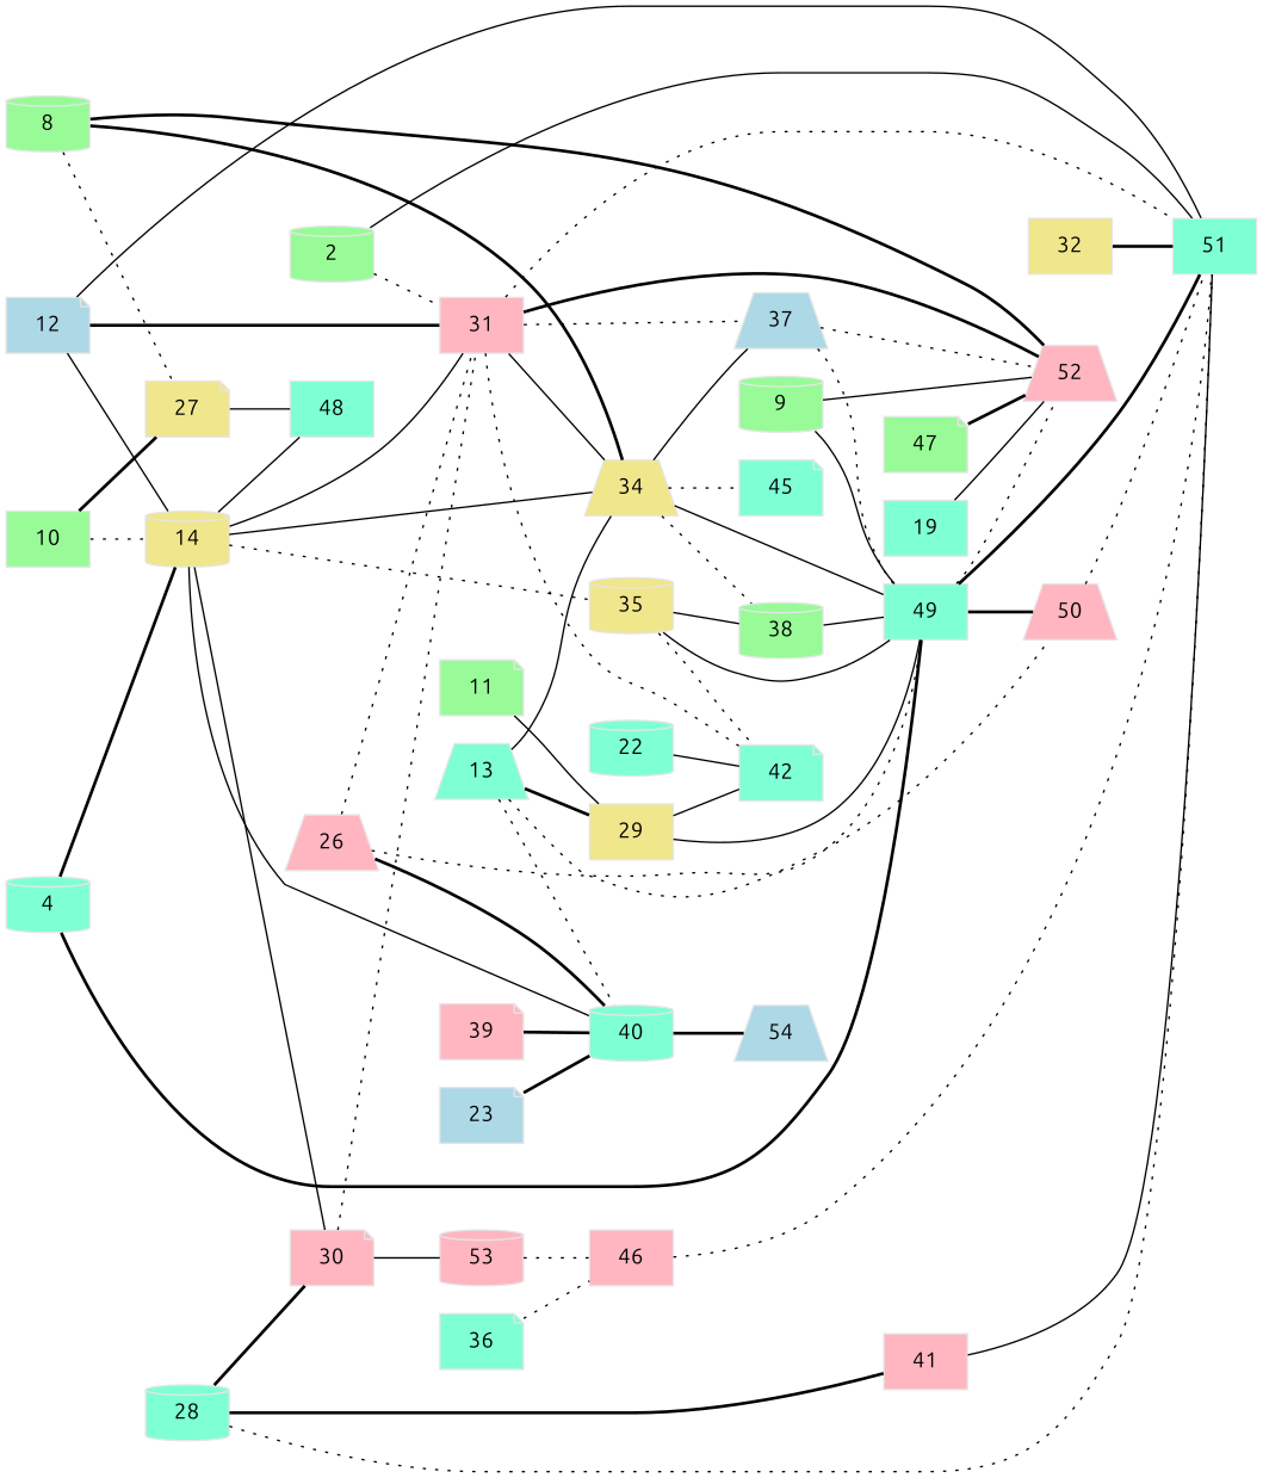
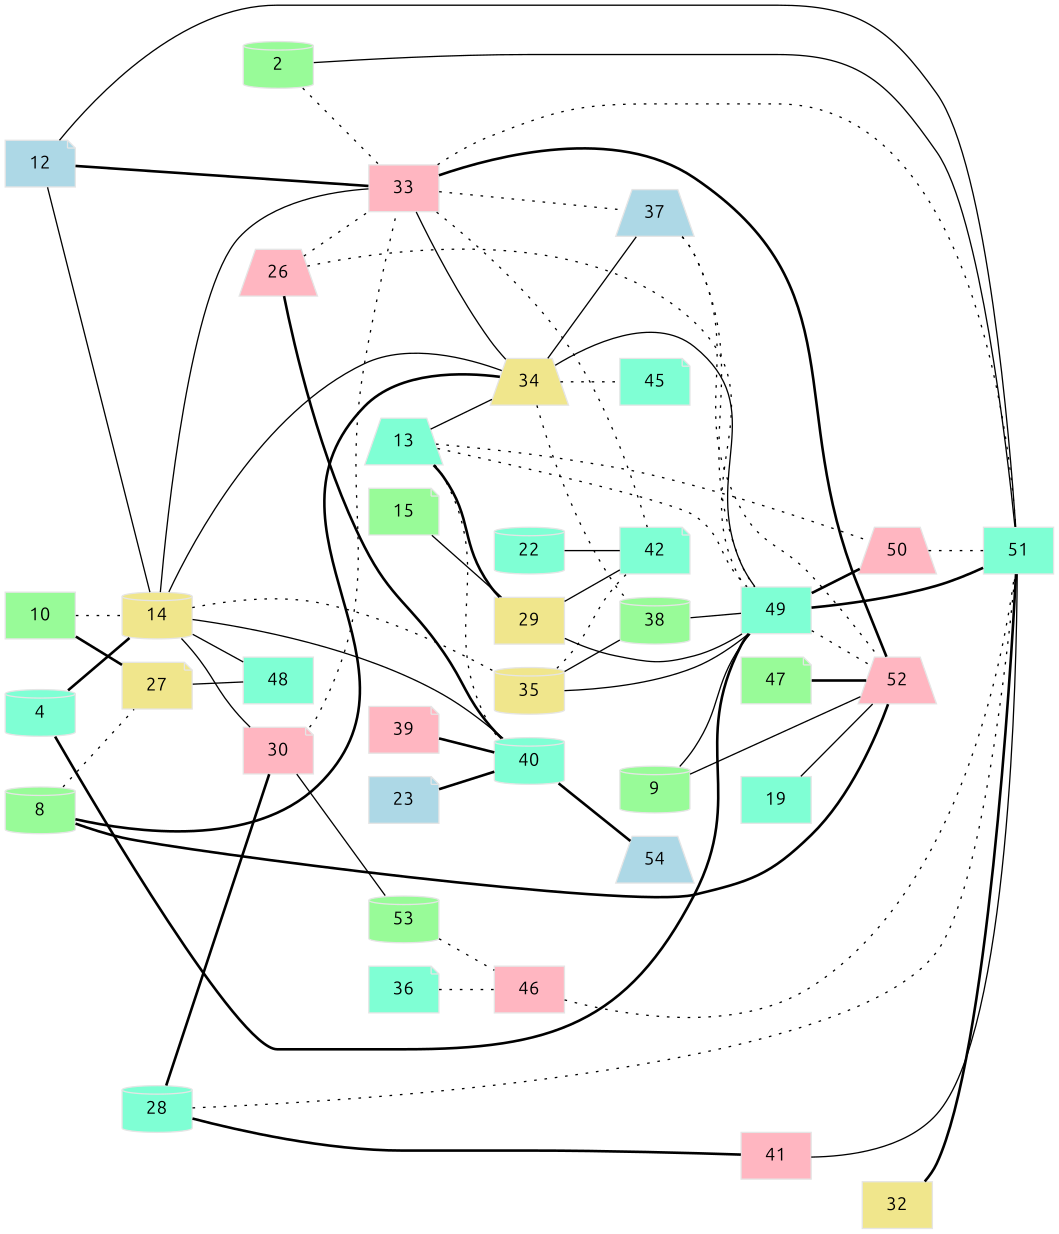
  graph {
    fontname=Ubuntu
    rankdir=LR
    node [color=gray90 fillcolor=aquamarine fontname=Ubuntu shape=cylinder style=filled]
    edge [fontname=Ubuntu style=solid weight=1.0]
    2 [fillcolor=palegreen]
-   31 [fillcolor=lightpink shape=box]
+   31 [fillcolor=lightpink shape=box label=33]
    51 [shape=box]
    34 [fillcolor=khaki shape=trapezium]
    52 [fillcolor=lightpink shape=trapezium]
    42 [shape=note]
    37 [fillcolor=lightblue shape=trapezium]
    14 [fillcolor=khaki]
    4
    49 [shape=box]
    40
    30 [fillcolor=lightpink shape=note]
    35 [fillcolor=khaki]
    48 [shape=box]
    50 [fillcolor=lightpink shape=trapezium]
    8 [fillcolor=palegreen]
    27 [fillcolor=khaki shape=note]
    38 [fillcolor=palegreen]
    45 [shape=note]
    9 [fillcolor=palegreen]
    10 [fillcolor=palegreen shape=box]
    12 [fillcolor=lightblue shape=note]
    13 [shape=trapezium]
    29 [fillcolor=khaki shape=box]
    54 [fillcolor=lightblue shape=trapezium]
-   53 [fillcolor=lightpink]
-   15 [fillcolor=palegreen shape=note label=11]
+   53 [fillcolor=palegreen]
+   15 [fillcolor=palegreen shape=note]
    19 [shape=box]
    22
    23 [fillcolor=lightblue shape=note]
    26 [fillcolor=lightpink shape=trapezium]
    28
    41 [fillcolor=lightpink shape=box]
    46 [fillcolor=lightpink shape=box]
    32 [fillcolor=khaki shape=box]
    36 [shape=note]
    39 [fillcolor=lightpink shape=note]
    47 [fillcolor=palegreen shape=note]
    2 -- 31 [style=dotted]
    2 -- 51 [weight=2.0]
    31 -- 51 [style=dotted weight=3.0]
    31 -- 34
    31 -- 52 [style=bold]
    31 -- 42 [style=dotted]
    31 -- 37 [style=dotted]
    34 -- 37 [weight=2.0]
    34 -- 49
    34 -- 38 [style=dotted]
    34 -- 45 [style=dotted]
    37 -- 52 [style=dotted]
    37 -- 49 [style=dotted]
    14 -- 31
    14 -- 34
    14 -- 40
    14 -- 30
    14 -- 35 [style=dotted]
    14 -- 48
    4 -- 14 [style=bold]
    4 -- 49 [style=bold]
    49 -- 51 [style=bold weight=2.0]
    49 -- 52 [style=dotted]
    49 -- 50 [style=bold weight=2.0]
    40 -- 54 [style=bold]
    30 -- 31 [style=dotted]
    30 -- 53
    35 -- 42 [style=dotted]
    35 -- 49 [weight=2.0]
    35 -- 38
    50 -- 51 [style=dotted]
    8 -- 34 [style=bold]
    8 -- 52 [style=bold]
    8 -- 27 [style=dotted]
    27 -- 48
    38 -- 49
    9 -- 52
    9 -- 49 [weight=2.0]
    10 -- 14 [style=dotted weight=2.0]
    10 -- 27 [style=bold]
    12 -- 31 [style=bold]
    12 -- 51
    12 -- 14
    13 -- 34
+   13 -- 49 [style=dotted]
    13 -- 40 [style=dotted]
    13 -- 50 [style=dotted]
    13 -- 29 [style=bold]
    29 -- 42
    29 -- 49
    53 -- 46 [style=dotted]
    15 -- 29
    19 -- 52
    22 -- 42
    23 -- 40 [style=bold]
    26 -- 31 [style=dotted]
    26 -- 49 [style=dotted]
    26 -- 40 [style=bold]
    28 -- 51 [style=dotted]
    28 -- 30 [style=bold]
    28 -- 41 [style=bold]
    41 -- 51
    46 -- 51 [style=dotted]
    32 -- 51 [style=bold]
    36 -- 46 [style=dotted]
    39 -- 40 [style=bold]
    47 -- 52 [style=bold]
  }
